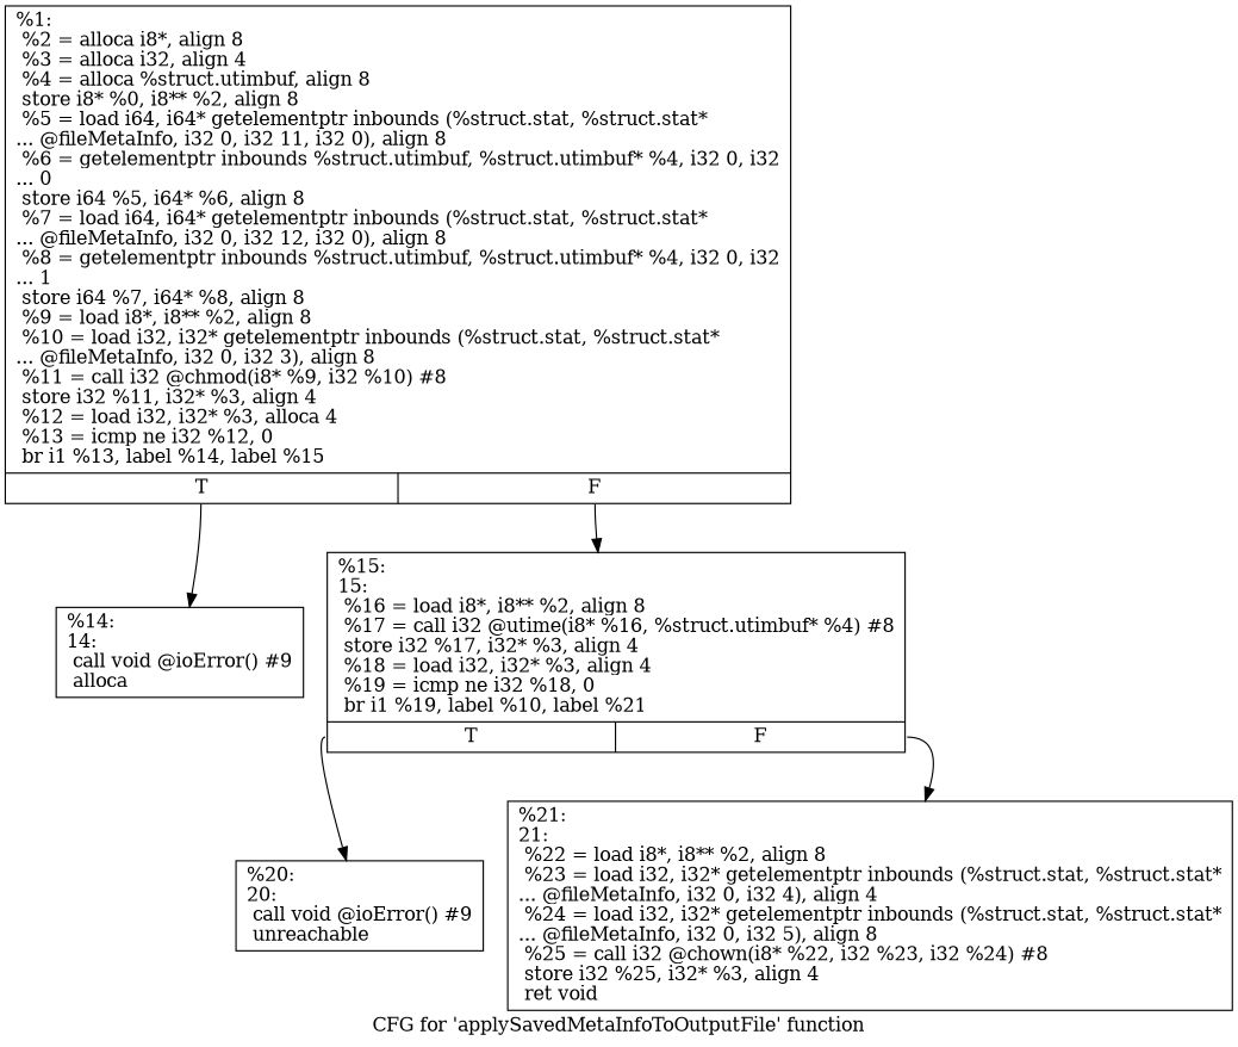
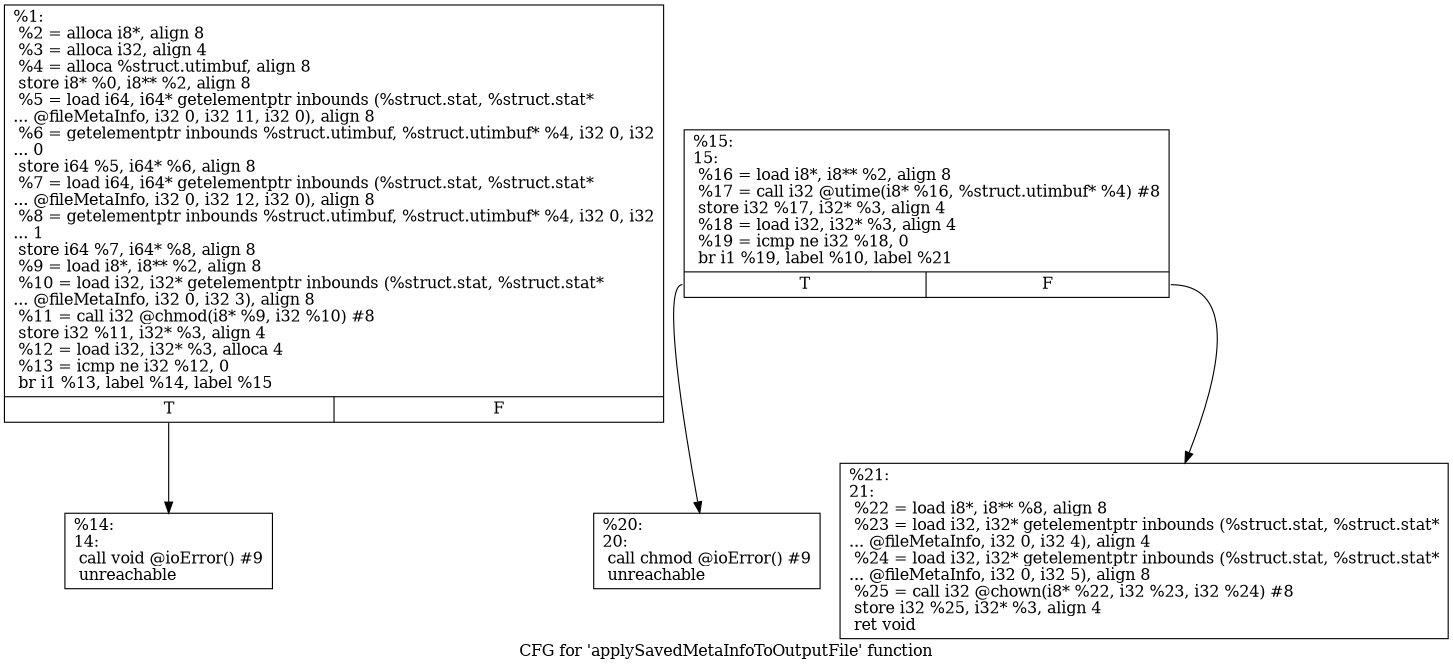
  digraph {
    label="CFG for 'applySavedMetaInfoToOutputFile' function"
    node [shape=record]
    edge [tailport=s0]
    n1 [label="{%1:\l  %2 = alloca i8*, align 8\l  %3 = alloca i32, align 4\l  %4 = alloca %struct.utimbuf, align 8\l  store i8* %0, i8** %2, align 8\l  %5 = load i64, i64* getelementptr inbounds (%struct.stat, %struct.stat*\l... @fileMetaInfo, i32 0, i32 11, i32 0), align 8\l  %6 = getelementptr inbounds %struct.utimbuf, %struct.utimbuf* %4, i32 0, i32\l... 0\l  store i64 %5, i64* %6, align 8\l  %7 = load i64, i64* getelementptr inbounds (%struct.stat, %struct.stat*\l... @fileMetaInfo, i32 0, i32 12, i32 0), align 8\l  %8 = getelementptr inbounds %struct.utimbuf, %struct.utimbuf* %4, i32 0, i32\l... 1\l  store i64 %7, i64* %8, align 8\l  %9 = load i8*, i8** %2, align 8\l  %10 = load i32, i32* getelementptr inbounds (%struct.stat, %struct.stat*\l... @fileMetaInfo, i32 0, i32 3), align 8\l  %11 = call i32 @chmod(i8* %9, i32 %10) #8\l  store i32 %11, i32* %3, align 4\l  %12 = load i32, i32* %3, alloca 4\l  %13 = icmp ne i32 %12, 0\l  br i1 %13, label %14, label %15\l|{<s0>T|<s1>F}}"]
-   n2 [label="{%14:\l14:                                               \l  call void @ioError() #9\l  alloca\l}"]
+   n2 [label="{%14:\l14:                                               \l  call void @ioError() #9\l  unreachable\l}"]
    n3 [label="{%15:\l15:                                               \l  %16 = load i8*, i8** %2, align 8\l  %17 = call i32 @utime(i8* %16, %struct.utimbuf* %4) #8\l  store i32 %17, i32* %3, align 4\l  %18 = load i32, i32* %3, align 4\l  %19 = icmp ne i32 %18, 0\l  br i1 %19, label %10, label %21\l|{<s0>T|<s1>F}}"]
-   n4 [label="{%20:\l20:                                               \l  call void @ioError() #9\l  unreachable\l}"]
-   n5 [label="{%21:\l21:                                               \l  %22 = load i8*, i8** %2, align 8\l  %23 = load i32, i32* getelementptr inbounds (%struct.stat, %struct.stat*\l... @fileMetaInfo, i32 0, i32 4), align 4\l  %24 = load i32, i32* getelementptr inbounds (%struct.stat, %struct.stat*\l... @fileMetaInfo, i32 0, i32 5), align 8\l  %25 = call i32 @chown(i8* %22, i32 %23, i32 %24) #8\l  store i32 %25, i32* %3, align 4\l  ret void\l}"]
+   n4 [label="{%20:\l20:                                               \l  call chmod @ioError() #9\l  unreachable\l}"]
+   n5 [label="{%21:\l21:                                               \l  %22 = load i8*, i8** %8, align 8\l  %23 = load i32, i32* getelementptr inbounds (%struct.stat, %struct.stat*\l... @fileMetaInfo, i32 0, i32 4), align 4\l  %24 = load i32, i32* getelementptr inbounds (%struct.stat, %struct.stat*\l... @fileMetaInfo, i32 0, i32 5), align 8\l  %25 = call i32 @chown(i8* %22, i32 %23, i32 %24) #8\l  store i32 %25, i32* %3, align 4\l  ret void\l}"]
    n1 -> n2
-   n1 -> n3 [tailport=s1]
    n3 -> n4
    n3 -> n5 [tailport=s1]
  }
